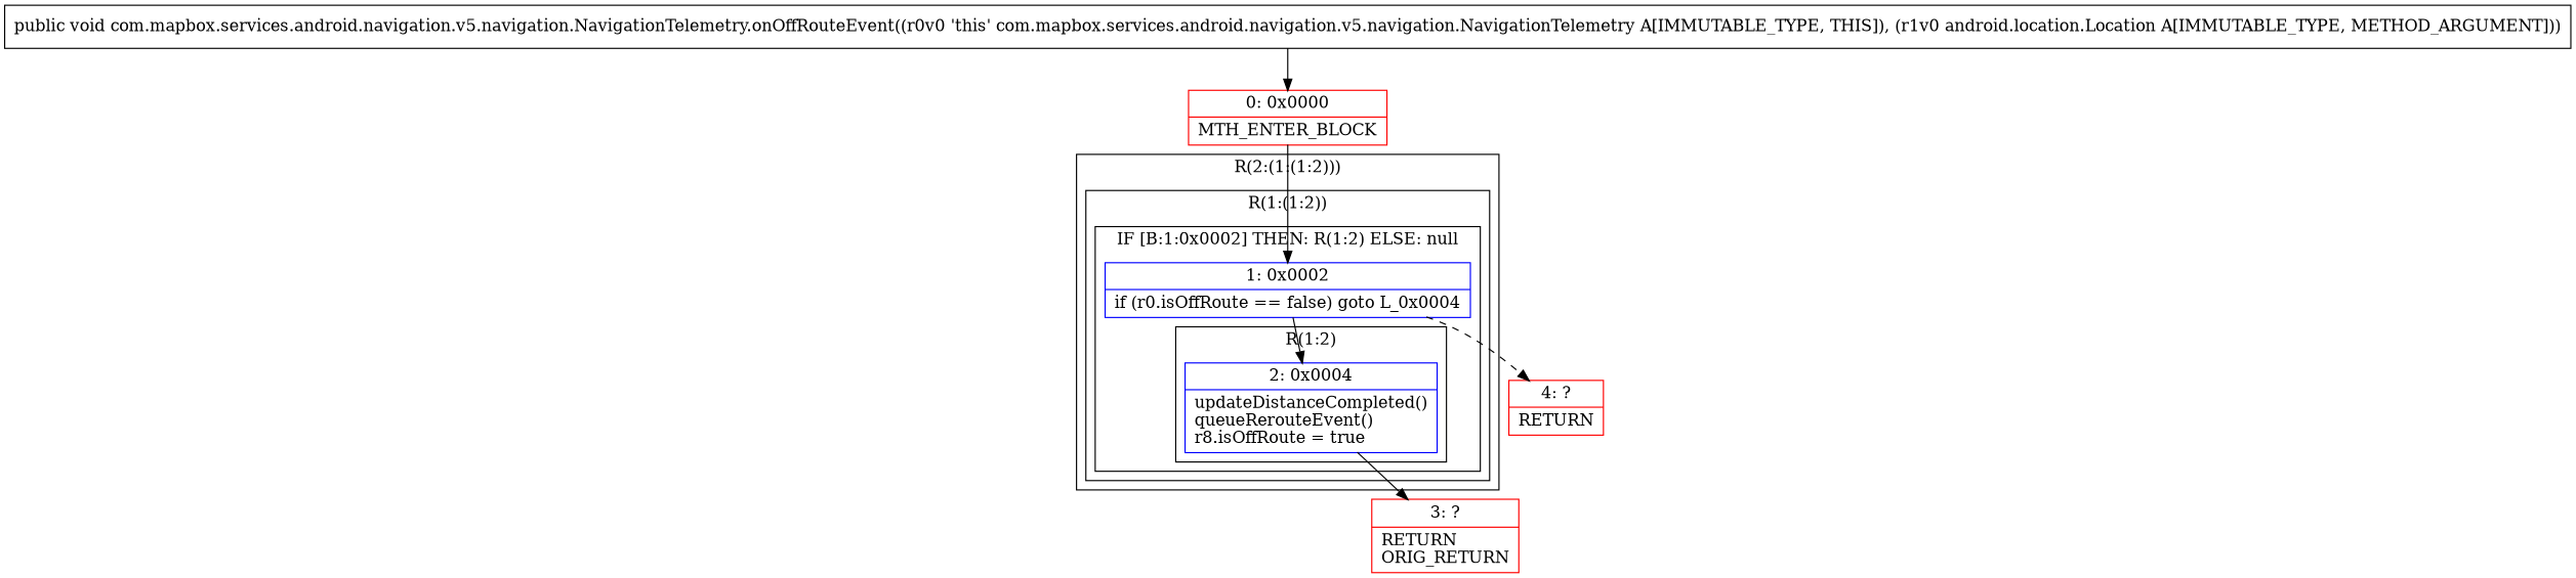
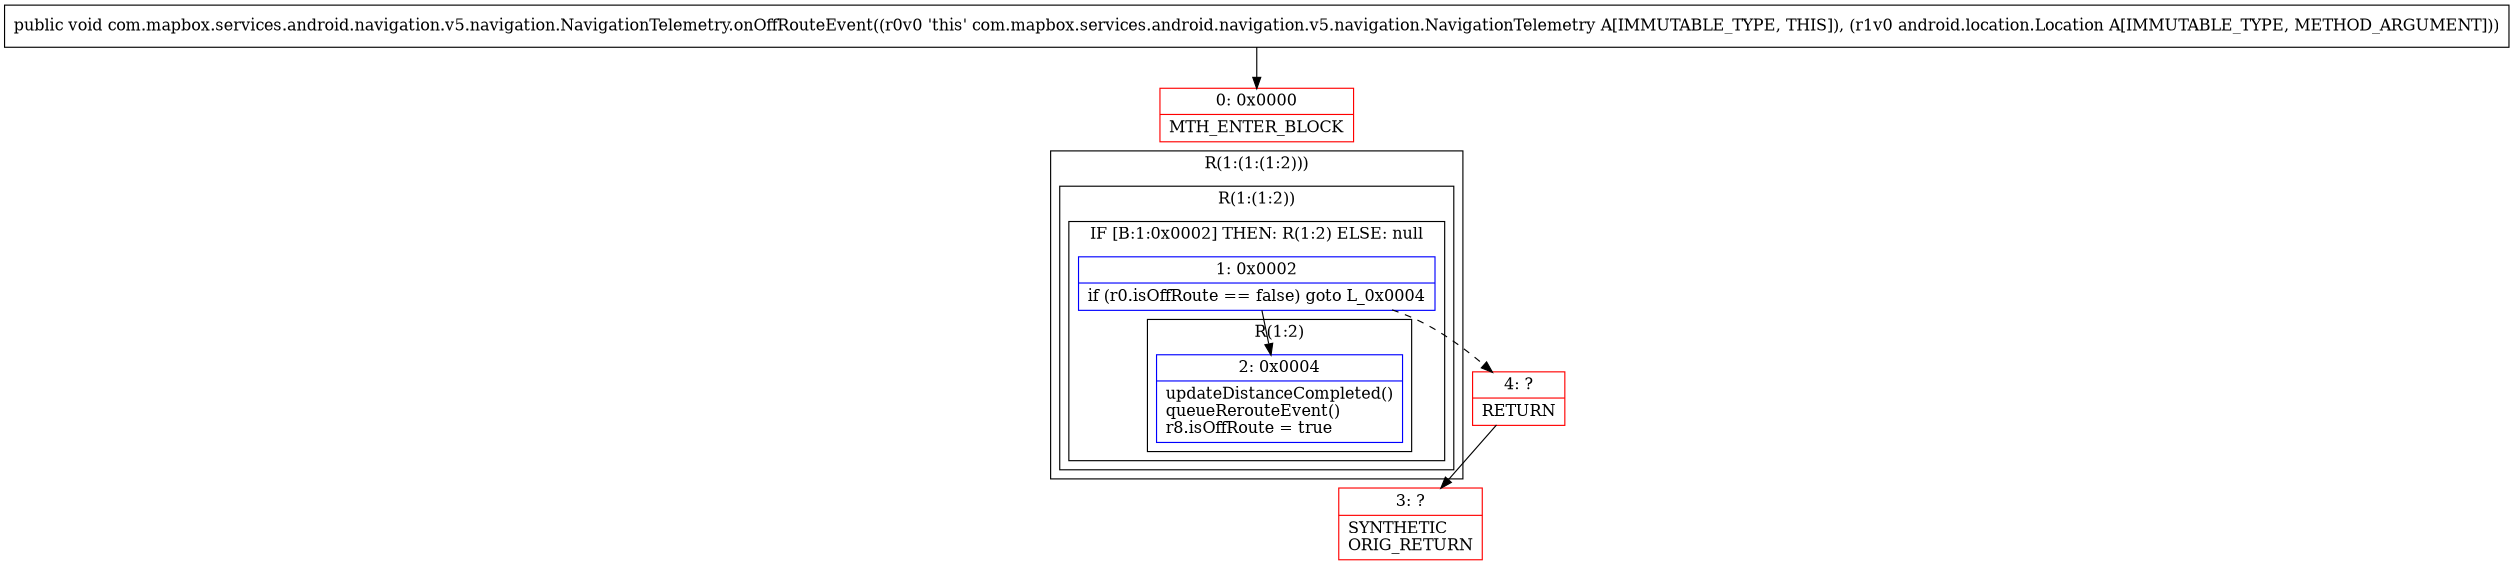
  digraph {
    node [color=red shape=record]
    n1 [color=blue label="{2\:\ 0x0004|updateDistanceCompleted()\lqueueRerouteEvent()\lr8.isOffRoute = true\l}"]
    n2 [color=blue label="{1\:\ 0x0002|if (r0.isOffRoute == false) goto L_0x0004\l}"]
-   n3 [label="{3\:\ ?|RETURN\lORIG_RETURN\l}"]
+   n3 [label="{3\:\ ?|SYNTHETIC\lORIG_RETURN\l}"]
    n4 [label="{4\:\ ?|RETURN\l}"]
    n5 [label="{0\:\ 0x0000|MTH_ENTER_BLOCK\l}"]
    n6 [label="{public void com.mapbox.services.android.navigation.v5.navigation.NavigationTelemetry.onOffRouteEvent((r0v0 'this' com.mapbox.services.android.navigation.v5.navigation.NavigationTelemetry A[IMMUTABLE_TYPE, THIS]), (r1v0 android.location.Location A[IMMUTABLE_TYPE, METHOD_ARGUMENT])) }" color=""]
    subgraph cluster_1 {
-     label="R(2:(1:(1:2)))"
+     label="R(1:(1:(1:2)))"
      subgraph cluster_2 {
        label="R(1:(1:2))"
        subgraph cluster_3 {
          label="IF [B:1:0x0002] THEN: R(1:2) ELSE: null"
          n2
          subgraph cluster_4 {
            label="R(1:2)"
            n1
          }
        }
      }
    }
-   n1 -> n3
+   n4 -> n3
    n2 -> n1
    n2 -> n4 [style=dashed]
-   n5 -> n2
    n6 -> n5
  }
